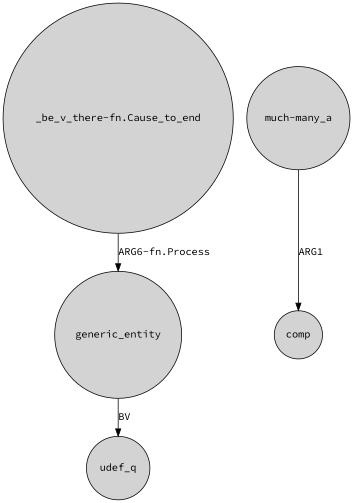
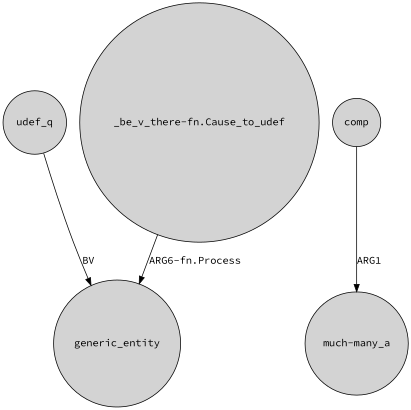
  digraph {
    fontname="Source Code Pro"
    node [fontname="Source Code Pro" shape=circle style=filled]
    edge [fontname="Source Code Pro"]
    udef_q
    generic_entity
-   "_be_v_there-fn.Cause_to_end"
+   "_be_v_there-fn.Cause_to_end" [label="_be_v_there-fn.Cause_to_udef"]
    comp
    "much-many_a"
-   generic_entity -> udef_q [label=BV]
+   udef_q -> generic_entity [label=BV]
    "_be_v_there-fn.Cause_to_end" -> generic_entity [label="ARG6-fn.Process"]
-   "much-many_a" -> comp [label=ARG1]
+   comp -> "much-many_a" [label=ARG1]
  }
